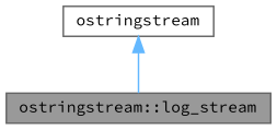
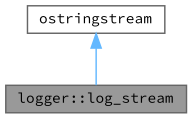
  digraph {
    fontname="Source Code Pro"
    node [color=gray40 fontname="Source Code Pro" fontsize=10 shape=box style=filled]
-   n1 [fillcolor=grey60 fontcolor=black height=0.2 label="ostringstream::log_stream" width=0.4]
+   n1 [fillcolor=grey60 fontcolor=black height=0.2 label="logger::log_stream" width=0.4]
    n2 [fillcolor=white height=0.2 label=ostringstream width=0.4]
    n2 -> n1 [color=steelblue1 dir=back fontname="Source Code Pro" fontsize=10 labelfontname=Helvetica labelfontsize=10 style=solid]
  }
